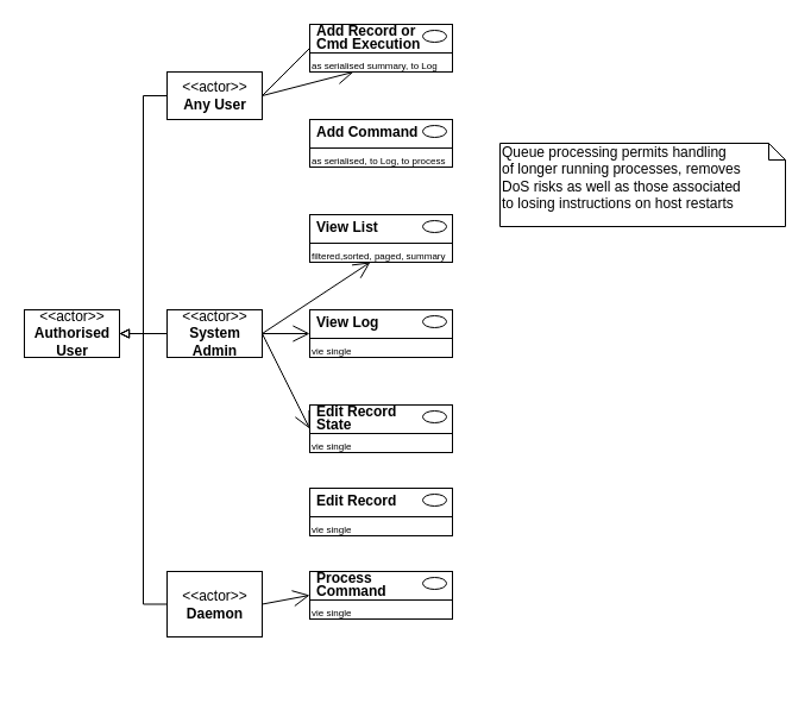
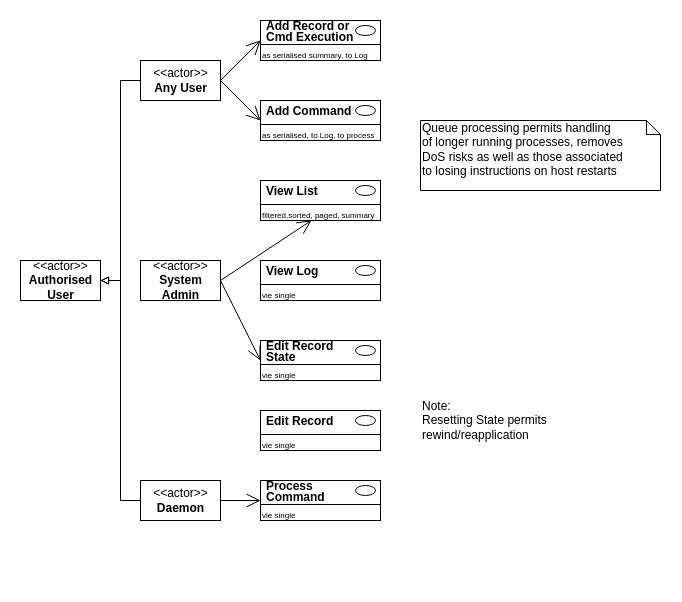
  <mxCell id="0" />
  <mxCell id="1" value="Diagram/Use Cases" parent="0" />
- <mxCell id="2" value="" style="endArrow=open;endFill=1;endSize=12;html=1;strokeColor=#000000;fontSize=12;exitX=1;exitY=0.5;exitDx=0;exitDy=0;" parent="1" target="11" edge="1" source="5"><mxGeometry width="160" relative="1" as="geometry"><mxPoint x="60" y="320" as="sourcePoint" /><mxPoint x="150" y="330" as="targetPoint" /></mxGeometry></mxCell>
+ <mxCell id="2" value="" style="endArrow=open;endFill=1;endSize=12;html=1;strokeColor=#000000;fontSize=12;entryX=0;entryY=1;entryDx=0;entryDy=0;exitX=1;exitY=0.5;exitDx=0;exitDy=0;" parent="1" target="13" edge="1" source="5"><mxGeometry width="160" relative="1" as="geometry"><mxPoint x="60" y="320" as="sourcePoint" /><mxPoint x="150" y="330" as="targetPoint" /></mxGeometry></mxCell>
  <mxCell id="3" value="Queue processing permits handling&lt;br&gt;of longer running processes, removes&lt;br&gt;DoS risks as well as those associated&lt;br&gt;to losing instructions on host restarts" style="shape=note;whiteSpace=wrap;html=1;size=14;verticalAlign=top;align=left;spacingTop=-6;strokeWidth=1;fillColor=none;fontSize=12;" vertex="1" parent="1"><mxGeometry x="420" y="120" width="240" height="70" as="geometry" /></mxCell>
  <mxCell id="4" style="edgeStyle=orthogonalEdgeStyle;rounded=0;orthogonalLoop=1;jettySize=auto;html=1;endArrow=block;endFill=0;entryX=1;entryY=0.5;entryDx=0;entryDy=0;" edge="1" parent="1" source="5" target="6"><mxGeometry relative="1" as="geometry"><Array as="points"><mxPoint x="120" y="80" /><mxPoint x="120" y="280" /></Array></mxGeometry></mxCell>
  <mxCell id="5" value="&amp;lt;&amp;lt;actor&amp;gt;&amp;gt;&lt;br&gt;&lt;b&gt;Any User&lt;br&gt;&lt;/b&gt;" style="text;html=1;align=center;verticalAlign=middle;dashed=0;fillColor=#ffffff;strokeColor=#000000;" vertex="1" parent="1"><mxGeometry x="140" y="60" width="80" height="40" as="geometry" /></mxCell>
  <mxCell id="6" value="&amp;lt;&amp;lt;actor&amp;gt;&amp;gt;&lt;br&gt;&lt;b&gt;Authorised&lt;br&gt;User&lt;br&gt;&lt;/b&gt;" style="text;html=1;align=center;verticalAlign=middle;dashed=0;fillColor=#ffffff;strokeColor=#000000;" vertex="1" parent="1"><mxGeometry x="20" y="260" width="80" height="40" as="geometry" /></mxCell>
  <mxCell id="7" value="" style="fontStyle=1;align=left;verticalAlign=top;childLayout=stackLayout;horizontal=1;horizontalStack=0;resizeParent=1;resizeParentMax=0;resizeLast=0;marginBottom=0;" vertex="1" parent="1"><mxGeometry x="260" y="20" width="120" height="40" as="geometry" /></mxCell>
  <mxCell id="8" value="&lt;p style=&quot;line-height: 0.9;&quot;&gt;Add Record or&amp;nbsp;&lt;br&gt;Cmd Execution&lt;/p&gt;" style="html=1;align=left;spacingLeft=4;verticalAlign=middle;strokeColor=none;fillColor=none;fontStyle=1;spacingTop=2;" vertex="1" parent="7"><mxGeometry width="120" height="20" as="geometry" /></mxCell>
  <mxCell id="9" value="" style="shape=ellipse;" vertex="1" parent="8"><mxGeometry x="1" width="20" height="10" relative="1" as="geometry"><mxPoint x="-25" y="5" as="offset" /></mxGeometry></mxCell>
  <mxCell id="10" value="" style="line;strokeWidth=1;fillColor=none;align=left;verticalAlign=middle;spacingTop=-1;spacingLeft=3;spacingRight=3;rotatable=0;labelPosition=right;points=[];portConstraint=eastwest;" vertex="1" parent="7"><mxGeometry y="20" width="120" height="8" as="geometry" /></mxCell>
  <mxCell id="11" value="as serialised summary, to Log" style="html=1;align=left;spacingLeft=4;verticalAlign=top;strokeColor=none;fillColor=none;fontSize=8;spacing=-2;" vertex="1" parent="7"><mxGeometry y="28" width="120" height="12" as="geometry" /></mxCell>
  <mxCell id="12" value="" style="fontStyle=1;align=left;verticalAlign=top;childLayout=stackLayout;horizontal=1;horizontalStack=0;resizeParent=1;resizeParentMax=0;resizeLast=0;marginBottom=0;" vertex="1" parent="1"><mxGeometry x="260" y="100" width="120" height="40" as="geometry" /></mxCell>
  <mxCell id="13" value="&lt;p style=&quot;line-height: 0.9;&quot;&gt;Add Command&lt;/p&gt;" style="html=1;align=left;spacingLeft=4;verticalAlign=middle;strokeColor=none;fillColor=none;fontStyle=1;spacingTop=2;" vertex="1" parent="12"><mxGeometry width="120" height="20" as="geometry" /></mxCell>
  <mxCell id="14" value="" style="shape=ellipse;" vertex="1" parent="13"><mxGeometry x="1" width="20" height="10" relative="1" as="geometry"><mxPoint x="-25" y="5" as="offset" /></mxGeometry></mxCell>
  <mxCell id="15" value="" style="line;strokeWidth=1;fillColor=none;align=left;verticalAlign=middle;spacingTop=-1;spacingLeft=3;spacingRight=3;rotatable=0;labelPosition=right;points=[];portConstraint=eastwest;" vertex="1" parent="12"><mxGeometry y="20" width="120" height="8" as="geometry" /></mxCell>
  <mxCell id="16" value="as serialised, to Log, to process" style="html=1;align=left;spacingLeft=4;verticalAlign=top;strokeColor=none;fillColor=none;fontSize=8;spacing=-2;" vertex="1" parent="12"><mxGeometry y="28" width="120" height="12" as="geometry" /></mxCell>
  <mxCell id="17" value="" style="fontStyle=1;align=left;verticalAlign=top;childLayout=stackLayout;horizontal=1;horizontalStack=0;resizeParent=1;resizeParentMax=0;resizeLast=0;marginBottom=0;" vertex="1" parent="1"><mxGeometry x="260" y="180" width="120" height="40" as="geometry" /></mxCell>
  <mxCell id="18" value="&lt;p style=&quot;line-height: 0.9;&quot;&gt;View List&lt;/p&gt;" style="html=1;align=left;spacingLeft=4;verticalAlign=middle;strokeColor=none;fillColor=none;fontStyle=1;spacingTop=2;" vertex="1" parent="17"><mxGeometry width="120" height="20" as="geometry" /></mxCell>
  <mxCell id="19" value="" style="shape=ellipse;" vertex="1" parent="18"><mxGeometry x="1" width="20" height="10" relative="1" as="geometry"><mxPoint x="-25" y="5" as="offset" /></mxGeometry></mxCell>
  <mxCell id="20" value="" style="line;strokeWidth=1;fillColor=none;align=left;verticalAlign=middle;spacingTop=-1;spacingLeft=3;spacingRight=3;rotatable=0;labelPosition=right;points=[];portConstraint=eastwest;" vertex="1" parent="17"><mxGeometry y="20" width="120" height="8" as="geometry" /></mxCell>
  <mxCell id="21" value="filtered,sorted, paged, summary" style="html=1;align=left;spacingLeft=4;verticalAlign=top;strokeColor=none;fillColor=none;fontSize=8;spacing=-2;" vertex="1" parent="17"><mxGeometry y="28" width="120" height="12" as="geometry" /></mxCell>
  <mxCell id="22" value="" style="fontStyle=1;align=left;verticalAlign=top;childLayout=stackLayout;horizontal=1;horizontalStack=0;resizeParent=1;resizeParentMax=0;resizeLast=0;marginBottom=0;" vertex="1" parent="1"><mxGeometry x="260" y="260" width="120" height="40" as="geometry" /></mxCell>
  <mxCell id="23" value="&lt;p style=&quot;line-height: 0.9;&quot;&gt;View Log&lt;/p&gt;" style="html=1;align=left;spacingLeft=4;verticalAlign=middle;strokeColor=none;fillColor=none;fontStyle=1;spacingTop=2;" vertex="1" parent="22"><mxGeometry width="120" height="20" as="geometry" /></mxCell>
  <mxCell id="24" value="" style="shape=ellipse;" vertex="1" parent="23"><mxGeometry x="1" width="20" height="10" relative="1" as="geometry"><mxPoint x="-25" y="5" as="offset" /></mxGeometry></mxCell>
  <mxCell id="25" value="" style="line;strokeWidth=1;fillColor=none;align=left;verticalAlign=middle;spacingTop=-1;spacingLeft=3;spacingRight=3;rotatable=0;labelPosition=right;points=[];portConstraint=eastwest;" vertex="1" parent="22"><mxGeometry y="20" width="120" height="8" as="geometry" /></mxCell>
  <mxCell id="26" value="vie single" style="html=1;align=left;spacingLeft=4;verticalAlign=top;strokeColor=none;fillColor=none;fontSize=8;spacing=-2;" vertex="1" parent="22"><mxGeometry y="28" width="120" height="12" as="geometry" /></mxCell>
  <mxCell id="27" value="" style="fontStyle=1;align=left;verticalAlign=top;childLayout=stackLayout;horizontal=1;horizontalStack=0;resizeParent=1;resizeParentMax=0;resizeLast=0;marginBottom=0;" vertex="1" parent="1"><mxGeometry x="260" y="340" width="120" height="40" as="geometry" /></mxCell>
  <mxCell id="28" value="&lt;p style=&quot;line-height: 0.9;&quot;&gt;Edit Record &lt;br&gt;State&lt;br&gt;&lt;/p&gt;" style="html=1;align=left;spacingLeft=4;verticalAlign=middle;strokeColor=none;fillColor=none;fontStyle=1;spacingTop=2;" vertex="1" parent="27"><mxGeometry width="120" height="20" as="geometry" /></mxCell>
  <mxCell id="29" value="" style="shape=ellipse;" vertex="1" parent="28"><mxGeometry x="1" width="20" height="10" relative="1" as="geometry"><mxPoint x="-25" y="5" as="offset" /></mxGeometry></mxCell>
  <mxCell id="30" value="" style="line;strokeWidth=1;fillColor=none;align=left;verticalAlign=middle;spacingTop=-1;spacingLeft=3;spacingRight=3;rotatable=0;labelPosition=right;points=[];portConstraint=eastwest;" vertex="1" parent="27"><mxGeometry y="20" width="120" height="8" as="geometry" /></mxCell>
  <mxCell id="31" value="vie single" style="html=1;align=left;spacingLeft=4;verticalAlign=top;strokeColor=none;fillColor=none;fontSize=8;spacing=-2;" vertex="1" parent="27"><mxGeometry y="28" width="120" height="12" as="geometry" /></mxCell>
- <mxCell id="32" style="edgeStyle=orthogonalEdgeStyle;rounded=0;orthogonalLoop=1;jettySize=auto;html=1;entryX=1;entryY=0.5;entryDx=0;entryDy=0;endArrow=block;endFill=0;" edge="1" parent="1" source="33" target="6"><mxGeometry relative="1" as="geometry" /></mxCell>
  <mxCell id="33" value="&amp;lt;&amp;lt;actor&amp;gt;&amp;gt;&lt;br&gt;&lt;b&gt;System&lt;br&gt;Admin&lt;br&gt;&lt;/b&gt;" style="text;html=1;align=center;verticalAlign=middle;dashed=0;fillColor=#ffffff;strokeColor=#000000;" vertex="1" parent="1"><mxGeometry x="140" y="260" width="80" height="40" as="geometry" /></mxCell>
  <mxCell id="34" value="" style="endArrow=open;endFill=1;endSize=12;html=1;strokeColor=#000000;fontSize=12;exitX=1;exitY=0.5;exitDx=0;exitDy=0;" edge="1" parent="1" source="33" target="21"><mxGeometry width="160" relative="1" as="geometry"><mxPoint x="230" y="170" as="sourcePoint" /><mxPoint x="270" y="170" as="targetPoint" /></mxGeometry></mxCell>
- <mxCell id="35" value="" style="endArrow=open;endFill=1;endSize=12;html=1;strokeColor=#000000;fontSize=12;entryX=0;entryY=1;entryDx=0;entryDy=0;exitX=1;exitY=0.5;exitDx=0;exitDy=0;" edge="1" parent="1" source="33" target="23"><mxGeometry width="160" relative="1" as="geometry"><mxPoint x="230" y="210" as="sourcePoint" /><mxPoint x="270" y="210" as="targetPoint" /></mxGeometry></mxCell>
- <mxCell id="36" value="" style="endArrow=none;endFill=1;endSize=12;html=1;strokeColor=#000000;fontSize=12;entryX=0;entryY=1;entryDx=0;entryDy=0;exitX=1;exitY=0.5;exitDx=0;exitDy=0;" edge="1" parent="1" source="5" target="8"><mxGeometry width="160" relative="1" as="geometry"><mxPoint x="230" y="50" as="sourcePoint" /><mxPoint x="270" y="130" as="targetPoint" /></mxGeometry></mxCell>
+ <mxCell id="36" value="" style="endArrow=open;endFill=1;endSize=12;html=1;strokeColor=#000000;fontSize=12;entryX=0;entryY=1;entryDx=0;entryDy=0;exitX=1;exitY=0.5;exitDx=0;exitDy=0;" edge="1" parent="1" source="5" target="8"><mxGeometry width="160" relative="1" as="geometry"><mxPoint x="230" y="50" as="sourcePoint" /><mxPoint x="270" y="130" as="targetPoint" /></mxGeometry></mxCell>
  <mxCell id="37" value="" style="endArrow=open;endFill=1;endSize=12;html=1;strokeColor=#000000;fontSize=12;entryX=0;entryY=1;entryDx=0;entryDy=0;exitX=1;exitY=0.5;exitDx=0;exitDy=0;" edge="1" parent="1" source="33" target="28"><mxGeometry width="160" relative="1" as="geometry"><mxPoint x="220" y="240" as="sourcePoint" /><mxPoint x="270" y="290" as="targetPoint" /></mxGeometry></mxCell>
- <mxCell id="38" value="&amp;lt;&amp;lt;actor&amp;gt;&amp;gt;&lt;br&gt;&lt;b&gt;Daemon&lt;br&gt;&lt;/b&gt;" style="text;html=1;align=center;verticalAlign=middle;dashed=0;fillColor=#ffffff;strokeColor=#000000;" vertex="1" parent="1"><mxGeometry x="140" y="480" width="80" height="55" as="geometry" /></mxCell>
+ <mxCell id="38" value="&amp;lt;&amp;lt;actor&amp;gt;&amp;gt;&lt;br&gt;&lt;b&gt;Daemon&lt;br&gt;&lt;/b&gt;" style="text;html=1;align=center;verticalAlign=middle;dashed=0;fillColor=#ffffff;strokeColor=#000000;" vertex="1" parent="1"><mxGeometry x="140" y="480" width="80" height="40" as="geometry" /></mxCell>
  <mxCell id="39" value="" style="fontStyle=1;align=left;verticalAlign=top;childLayout=stackLayout;horizontal=1;horizontalStack=0;resizeParent=1;resizeParentMax=0;resizeLast=0;marginBottom=0;" vertex="1" parent="1"><mxGeometry x="260" y="480" width="120" height="40" as="geometry" /></mxCell>
  <mxCell id="40" value="&lt;p style=&quot;line-height: 0.9;&quot;&gt;Process &lt;br&gt;Command&lt;/p&gt;" style="html=1;align=left;spacingLeft=4;verticalAlign=middle;strokeColor=none;fillColor=none;fontStyle=1;spacingTop=2;" vertex="1" parent="39"><mxGeometry width="120" height="20" as="geometry" /></mxCell>
  <mxCell id="41" value="" style="shape=ellipse;" vertex="1" parent="40"><mxGeometry x="1" width="20" height="10" relative="1" as="geometry"><mxPoint x="-25" y="5" as="offset" /></mxGeometry></mxCell>
  <mxCell id="42" value="" style="line;strokeWidth=1;fillColor=none;align=left;verticalAlign=middle;spacingTop=-1;spacingLeft=3;spacingRight=3;rotatable=0;labelPosition=right;points=[];portConstraint=eastwest;" vertex="1" parent="39"><mxGeometry y="20" width="120" height="8" as="geometry" /></mxCell>
  <mxCell id="43" value="vie single" style="html=1;align=left;spacingLeft=4;verticalAlign=top;strokeColor=none;fillColor=none;fontSize=8;spacing=-2;" vertex="1" parent="39"><mxGeometry y="28" width="120" height="12" as="geometry" /></mxCell>
  <mxCell id="44" value="" style="endArrow=open;endFill=1;endSize=12;html=1;strokeColor=#000000;fontSize=12;exitX=1;exitY=0.5;exitDx=0;exitDy=0;" edge="1" parent="1" source="38"><mxGeometry width="160" relative="1" as="geometry"><mxPoint x="230" y="370" as="sourcePoint" /><mxPoint x="260" y="500" as="targetPoint" /></mxGeometry></mxCell>
  <mxCell id="45" style="edgeStyle=orthogonalEdgeStyle;rounded=0;orthogonalLoop=1;jettySize=auto;html=1;entryX=1;entryY=0.5;entryDx=0;entryDy=0;endArrow=block;endFill=0;exitX=0;exitY=0.5;exitDx=0;exitDy=0;" edge="1" parent="1" source="38" target="6"><mxGeometry relative="1" as="geometry"><mxPoint x="150" y="290" as="sourcePoint" /><mxPoint x="110" y="110" as="targetPoint" /></mxGeometry></mxCell>
  <mxCell id="46" value="" style="fontStyle=1;align=left;verticalAlign=top;childLayout=stackLayout;horizontal=1;horizontalStack=0;resizeParent=1;resizeParentMax=0;resizeLast=0;marginBottom=0;" vertex="1" parent="1"><mxGeometry x="260" y="410" width="120" height="40" as="geometry" /></mxCell>
  <mxCell id="47" value="&lt;p style=&quot;line-height: 0.9;&quot;&gt;Edit Record&lt;/p&gt;" style="html=1;align=left;spacingLeft=4;verticalAlign=middle;strokeColor=none;fillColor=none;fontStyle=1;spacingTop=2;" vertex="1" parent="46"><mxGeometry width="120" height="20" as="geometry" /></mxCell>
  <mxCell id="48" value="" style="shape=ellipse;" vertex="1" parent="47"><mxGeometry x="1" width="20" height="10" relative="1" as="geometry"><mxPoint x="-25" y="5" as="offset" /></mxGeometry></mxCell>
  <mxCell id="49" value="" style="line;strokeWidth=1;fillColor=none;align=left;verticalAlign=middle;spacingTop=-1;spacingLeft=3;spacingRight=3;rotatable=0;labelPosition=right;points=[];portConstraint=eastwest;" vertex="1" parent="46"><mxGeometry y="20" width="120" height="8" as="geometry" /></mxCell>
  <mxCell id="50" value="vie single" style="html=1;align=left;spacingLeft=4;verticalAlign=top;strokeColor=none;fillColor=none;fontSize=8;spacing=-2;" vertex="1" parent="46"><mxGeometry y="28" width="120" height="12" as="geometry" /></mxCell>
+ <mxCell id="51" value="Note:&lt;br&gt;Resetting State permits rewind/reapplication" style="text;html=1;strokeColor=none;fillColor=none;align=left;verticalAlign=middle;whiteSpace=wrap;rounded=0;" vertex="1" parent="1"><mxGeometry x="420" y="400" width="160" height="40" as="geometry" /></mxCell>
  <mxCell id="52" value="Title/Diagram" parent="0" />
  <mxCell id="53" value="About" parent="0" />
  <mxCell id="54" value="" style="shape=image;html=1;verticalAlign=top;verticalLabelPosition=bottom;labelBackgroundColor=#ffffff;imageAspect=0;aspect=fixed;image=https://cdn1.iconfinder.com/data/icons/hawcons/32/699014-icon-28-information-128.png;shadow=0;dashed=0;fontFamily=Helvetica;fontSize=12;fontColor=#000000;align=center;strokeColor=#000000;fillColor=#505050;dashPattern=1 1;" parent="53" vertex="1"><mxGeometry x="560" y="560" width="20" height="20" as="geometry" /></mxCell>
